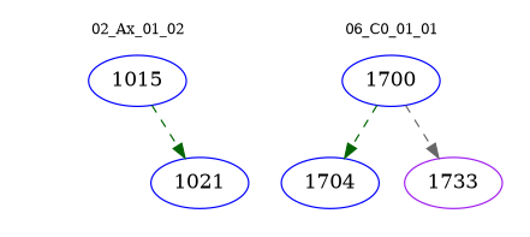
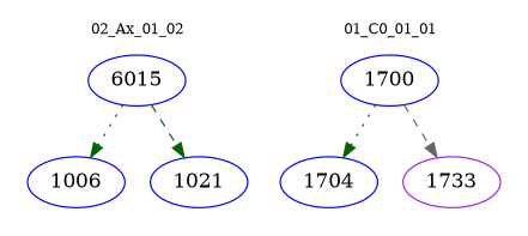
  digraph {
    node [color=blue]
    edge [color=darkgreen style=dotted]
-   n1 [label=1015]
+   n1 [label=6015]
+   n2 [label=1006]
    n3 [label=1021]
    n4 [label=1700]
    n5 [label=1704]
    n6 [color=purple label=1733]
    subgraph cluster_1 {
      color=white
      fontsize=10
      label="02_Ax_01_02"
      n1
+     n2
      n3
    }
    subgraph cluster_2 {
      color=white
      fontsize=10
-     label="06_C0_01_01"
+     label="01_C0_01_01"
      n4
      n5
      n6
    }
+   n1 -> n2
    n1 -> n3 [style=dashed]
-   n4 -> n5 [style=dashed]
+   n4 -> n5
    n4 -> n6 [color=gray40 style=dashed]
  }
